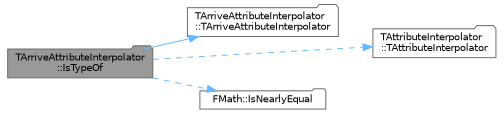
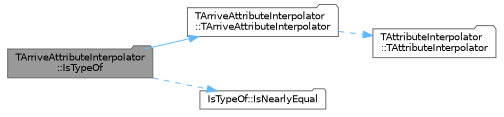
  digraph {
    rankdir=LR
    node [color=grey40 fillcolor=white fontname=Helvetica fontsize=10 shape=folder style=filled]
    edge [color=steelblue1 fontname=Helvetica fontsize=10 labelfontname=Helvetica labelfontsize=10 style=dashed]
    n1 [color=gray40 fillcolor=grey60 fontcolor=black height=0.2 label="TArriveAttributeInterpolator\l::IsTypeOf" width=0.4]
    n2 [height=0.2 label="TArriveAttributeInterpolator\l::TArriveAttributeInterpolator" width=0.4]
    n3 [height=0.2 label="TAttributeInterpolator\l::TAttributeInterpolator" width=0.4]
-   n4 [height=0.2 label="FMath::IsNearlyEqual" width=0.4]
+   n4 [height=0.2 label="IsTypeOf::IsNearlyEqual" width=0.4]
    n1 -> n2 [style=solid]
-   n1 -> n3
+   n2 -> n3
    n1 -> n4
  }
